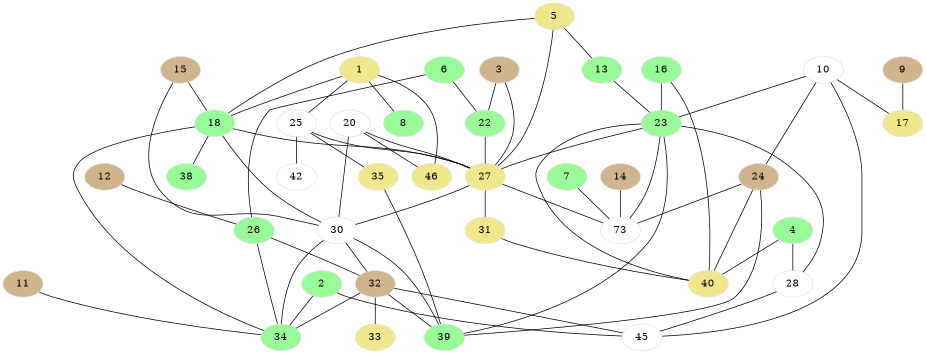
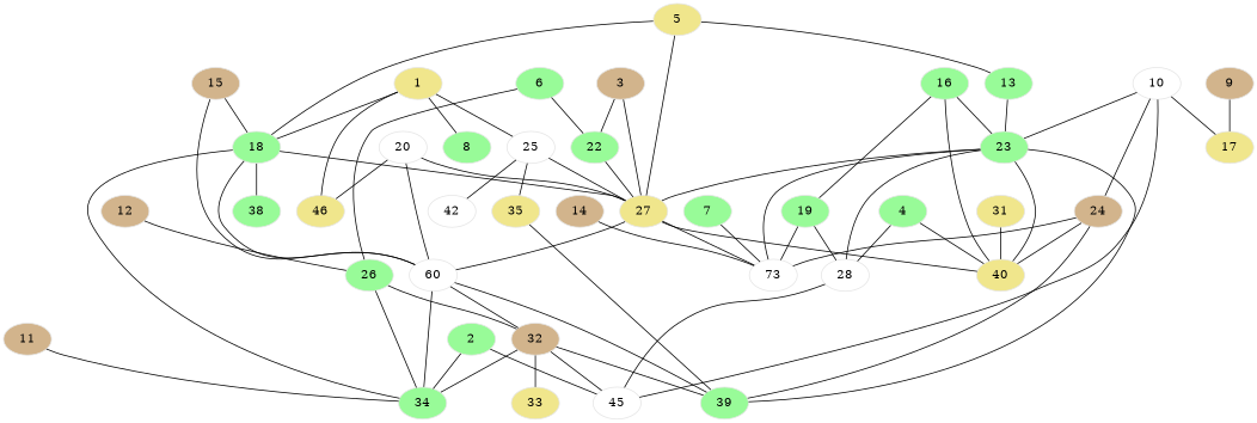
  graph {
    node [color=gray90 fillcolor=palegreen style=filled]
    edge [weight=1.0]
    1 [fillcolor=khaki]
    8
    18
    25 [fillcolor=white]
    46 [fillcolor=khaki]
    34
    27 [fillcolor=khaki]
-   30 [fillcolor=white]
+   30 [fillcolor=white label=60]
    38
    35 [fillcolor=khaki]
    42 [fillcolor=white]
    2
    45 [fillcolor=white]
    3 [fillcolor=tan]
    22
    n16 [fillcolor=white label=73]
    31 [fillcolor=khaki]
    28 [fillcolor=white]
    4
    40 [fillcolor=khaki]
    5 [fillcolor=khaki]
    13
    23
    39
    6
    26
    32 [fillcolor=tan]
    7
    9 [fillcolor=tan]
    17 [fillcolor=khaki]
    10 [fillcolor=white]
    24 [fillcolor=tan]
    11 [fillcolor=tan]
    12 [fillcolor=tan]
    14 [fillcolor=tan]
    15 [fillcolor=tan]
    16
+   19
    20 [fillcolor=white]
    33 [fillcolor=khaki]
    1 -- 8
    1 -- 18
    1 -- 25
    1 -- 46
    18 -- 34
    18 -- 27
    18 -- 30
    18 -- 38
    25 -- 27 [weight=2.0]
    25 -- 35 [weight=2.0]
    25 -- 42
    27 -- 30 [weight=2.0]
    27 -- n16
-   27 -- 31
+   27 -- 40
    30 -- 34 [weight=2.0]
    30 -- 39
    30 -- 32
    35 -- 39
    2 -- 34
    2 -- 45
    3 -- 27
    3 -- 22
    22 -- 27
    31 -- 40
    28 -- 45
    4 -- 28
    4 -- 40
    5 -- 18
    5 -- 27
    5 -- 13
    13 -- 23
    23 -- 27
    23 -- n16
    23 -- 28
    23 -- 40 [weight=2.0]
    23 -- 39
    6 -- 22
    6 -- 26
    26 -- 34
    26 -- 32
    32 -- 34
    32 -- 45
    32 -- 39
    32 -- 33
    7 -- n16
    9 -- 17
    10 -- 45
    10 -- 23
    10 -- 17
    10 -- 24
    24 -- n16
    24 -- 40
    24 -- 39
    11 -- 34
    12 -- 26
    14 -- n16
    15 -- 18
    15 -- 30
    16 -- 40
    16 -- 23 [weight=2.0]
+   16 -- 19
+   19 -- n16
+   19 -- 28
    20 -- 46
    20 -- 27
    20 -- 30
  }
